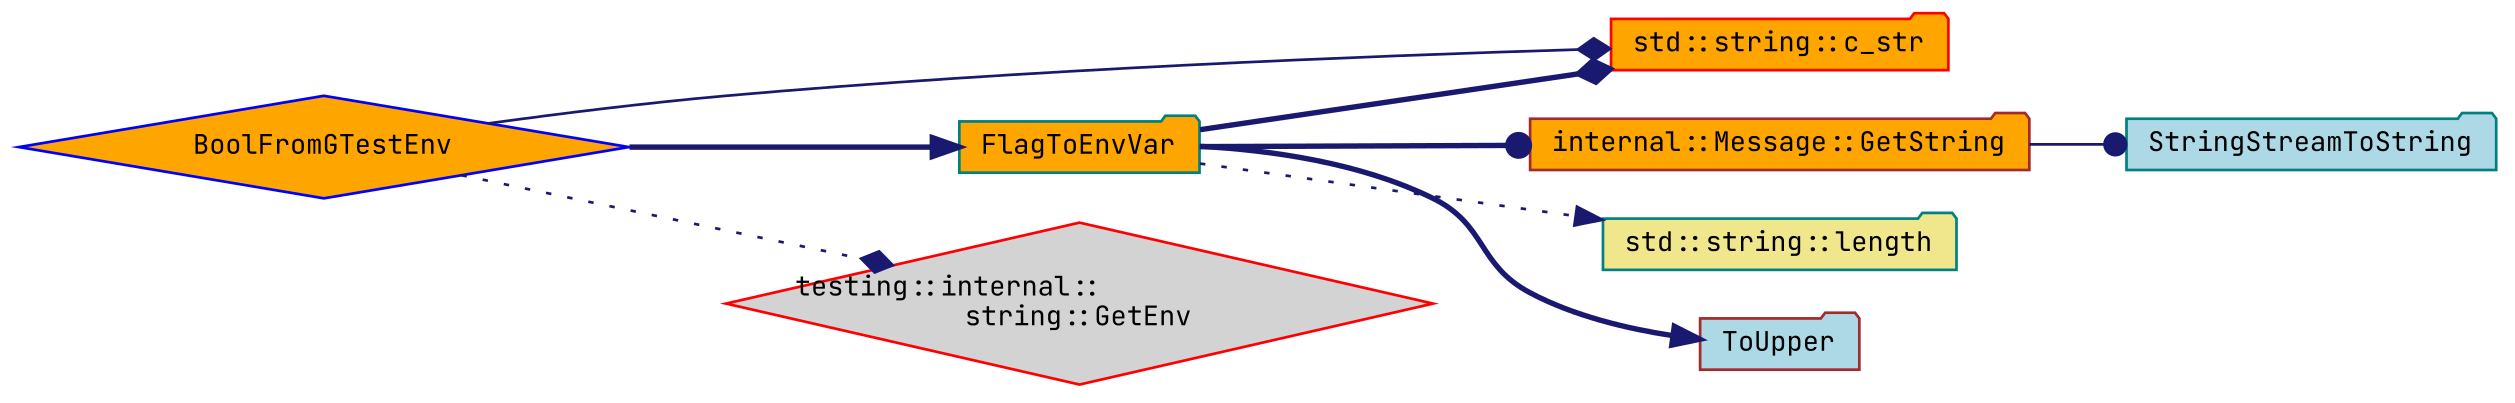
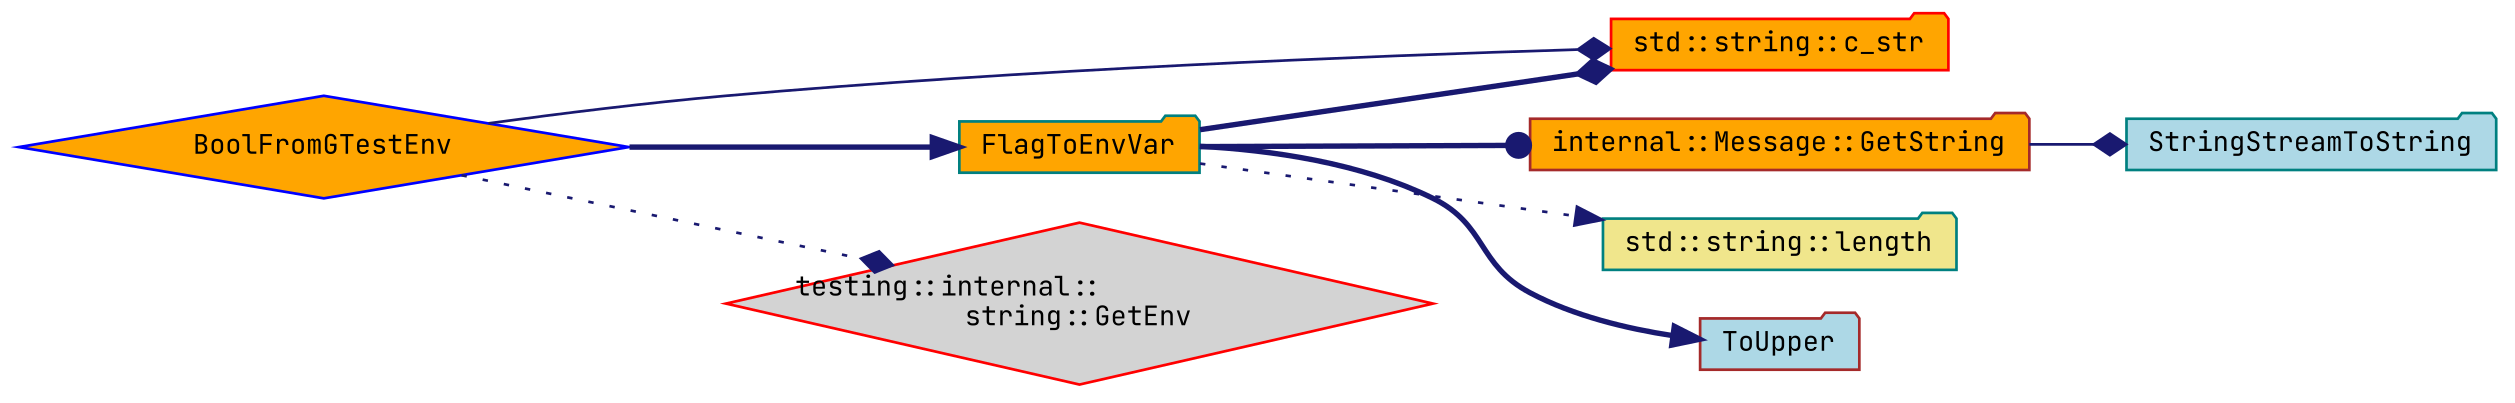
  digraph {
    fontname="JetBrains Mono"
    rankdir=LR
    node [color=teal fillcolor=orange fontname="JetBrains Mono" fontsize=10 shape=folder style=filled]
    edge [arrowhead=diamond color=midnightblue fontname="JetBrains Mono" fontsize=10 labelfontname=Helvetica labelfontsize=10 style=bold]
    n1 [color=blue fontcolor=black height=0.2 label=BoolFromGTestEnv shape=diamond width=0.4]
    n2 [color=red height=0.2 label="std::string::c_str" width=0.4]
    n3 [height=0.2 label=FlagToEnvVar width=0.4]
    n4 [color=red fillcolor=lightgrey height=0.2 label="testing::internal::\lstring::GetEnv" shape=diamond width=0.4]
    n5 [color=brown height=0.2 label="internal::Message::GetString" width=0.4]
    n6 [fillcolor=khaki height=0.2 label="std::string::length" width=0.4]
    n7 [color=brown fillcolor=lightblue height=0.2 label=ToUpper width=0.4]
    n8 [fillcolor=lightblue height=0.2 label=StringStreamToString width=0.4]
    n1 -> n2 [style=solid]
    n1 -> n3 [arrowhead=normal]
    n1 -> n4 [style=dotted]
    n3 -> n2
    n3 -> n5 [arrowhead=dot]
    n3 -> n6 [arrowhead=normal style=dotted]
    n3 -> n7 [arrowhead=normal]
-   n5 -> n8 [arrowhead=dot style=solid]
+   n5 -> n8 [style=solid]
  }
